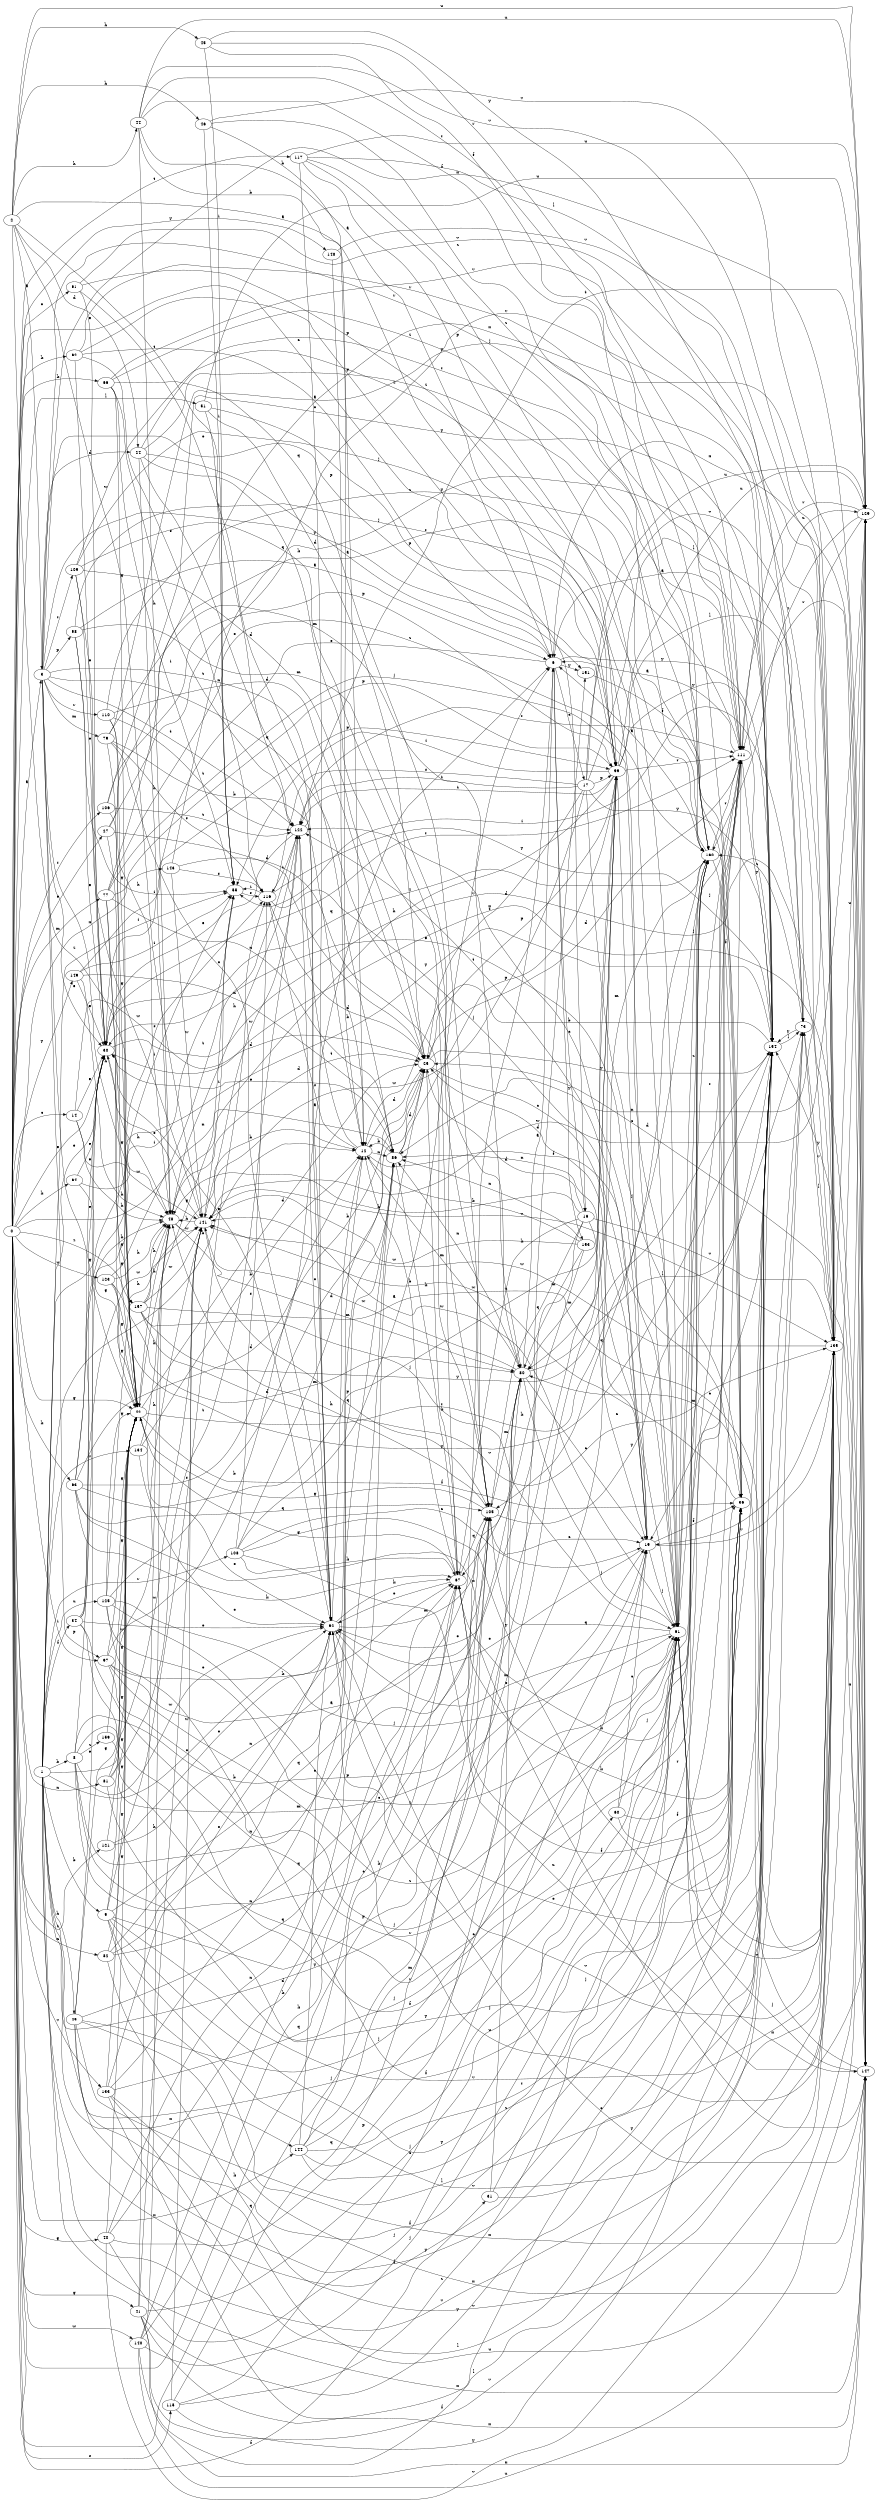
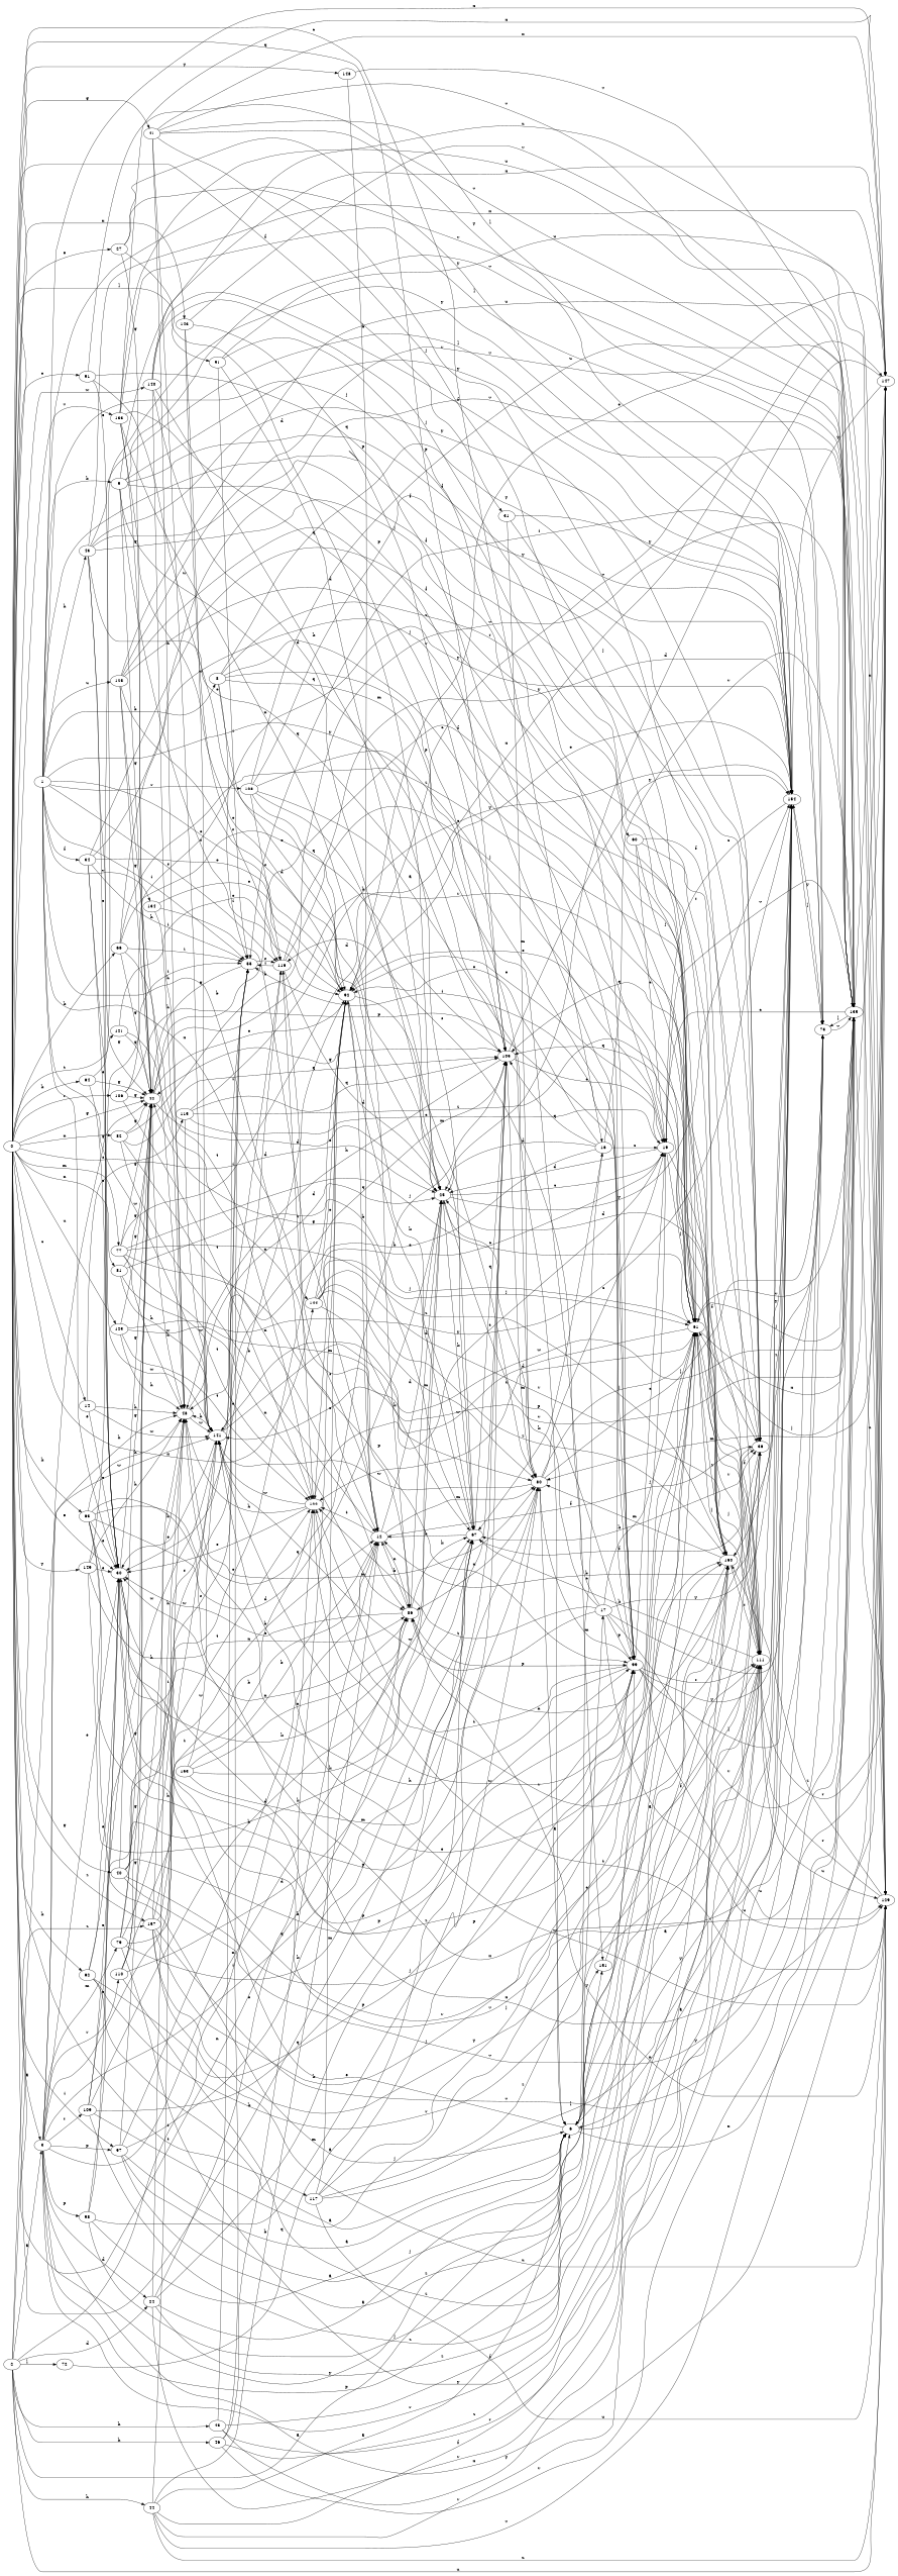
  strict digraph {
    rankdir=LR
    0
    3
    14
    16
    27
    30
    31
    40
    41
    42
    62
    63
    64
    66
    67
    n16 [label=51]
    77
    81
    82
    86
    91
    97
    105
    106
    115
    117
    121
    123
    133
    140
    143
    144
    148
    149
    157
    147
    151
    24
    122
    48
    79
    98
    99
    109
    110
    111
    141
    25
    92
    135
    19
    154
    160
    80
    61
    73
    36
    116
    6
    55
    12
    129
    1
    8
    9
    34
    43
    60
    108
    125
    134
-   159
    2
    44
    45
    46
+   72
    17
    153
    0 -> 3 [label=a]
    0 -> 14 [label=c]
    0 -> 16 [label=c]
    0 -> 27 [label=e]
    0 -> 30 [label=e]
    0 -> 31 [label=f]
    0 -> 40 [label=g]
    0 -> 41 [label=g]
    0 -> 42 [label=g]
    0 -> 62 [label=k]
    0 -> 63 [label=k]
    0 -> 64 [label=k]
    0 -> 66 [label=k]
    0 -> 67 [label=k]
    0 -> n16 [label=l]
    0 -> 77 [label=m]
    0 -> 81 [label=n]
    0 -> 82 [label=n]
    0 -> 86 [label=n]
    0 -> 91 [label=o]
    0 -> 97 [label=i]
    0 -> 105 [label=q]
    0 -> 106 [label=r]
    0 -> 115 [label=s]
    0 -> 117 [label=t]
    0 -> 121 [label=t]
    0 -> 123 [label=u]
    0 -> 133 [label=v]
    0 -> 140 [label=w]
    0 -> 143 [label=x]
    0 -> 144 [label=x]
    0 -> 148 [label=y]
    0 -> 149 [label=y]
    0 -> 157 [label=z]
    3 -> 30 [label=e]
    3 -> 42 [label=g]
    3 -> 86 [label=n]
    3 -> 97 [label=p]
    3 -> 105 [label=q]
    3 -> 147 [label=x]
    3 -> 151 [label=y]
    3 -> 24 [label=d]
    3 -> 122 [label=t]
    3 -> 48 [label=h]
    3 -> 79 [label=m]
    3 -> 98 [label=p]
    3 -> 99 [label=p]
    3 -> 109 [label=r]
    3 -> 110 [label=r]
    3 -> 111 [label=r]
    14 -> 30 [label=e]
    14 -> 48 [label=h]
    14 -> 141 [label=w]
    14 -> 25 [label=d]
    16 -> 67 [label=k]
    16 -> 105 [label=q]
    16 -> 48 [label=h]
    16 -> 25 [label=d]
    16 -> 92 [label=o]
    16 -> 135 [label=v]
    16 -> 19 [label=c]
    27 -> 42 [label=g]
    27 -> 111 [label=r]
    27 -> 25 [label=d]
    27 -> 154 [label=y]
    30 -> 42 [label=g]
    30 -> 147 [label=x]
    30 -> 111 [label=r]
    30 -> 135 [label=v]
    30 -> 160 [label=z]
    31 -> 154 [label=y]
    31 -> 80 [label=m]
    31 -> 61 [label=j]
    40 -> 42 [label=g]
    40 -> 67 [label=k]
    40 -> 86 [label=n]
    40 -> 99 [label=p]
    40 -> 135 [label=v]
    40 -> 61 [label=j]
    41 -> 147 [label=x]
    41 -> 48 [label=h]
    41 -> 141 [label=w]
    41 -> 135 [label=v]
    41 -> 154 [label=y]
    41 -> 61 [label=j]
    41 -> 73 [label=l]
    42 -> 48 [label=h]
    42 -> 111 [label=r]
    42 -> 25 [label=d]
    42 -> 92 [label=o]
    42 -> 36 [label=f]
    62 -> 30 [label=e]
    62 -> 99 [label=p]
    62 -> 111 [label=r]
    62 -> 116 [label=s]
    62 -> 6 [label=a]
    63 -> 30 [label=e]
    63 -> 67 [label=k]
    63 -> 105 [label=q]
    63 -> 147 [label=x]
    63 -> 48 [label=h]
    63 -> 99 [label=p]
    63 -> 25 [label=d]
    63 -> 6 [label=a]
    64 -> 30 [label=e]
    64 -> 42 [label=g]
    64 -> 154 [label=y]
    66 -> 42 [label=g]
    66 -> 105 [label=q]
    66 -> 122 [label=t]
    66 -> 135 [label=v]
    66 -> 160 [label=z]
    66 -> 55 [label=i]
    67 -> 42 [label=g]
    67 -> 105 [label=q]
    67 -> 92 [label=o]
    67 -> 36 [label=f]
    67 -> 12 [label=b]
    n16 -> 99 [label=p]
    n16 -> 25 [label=d]
    n16 -> 55 [label=i]
    n16 -> 129 [label=u]
    77 -> 42 [label=g]
    77 -> 86 [label=n]
    77 -> 147 [label=x]
    77 -> 48 [label=h]
    77 -> 99 [label=p]
    77 -> 160 [label=z]
    77 -> 61 [label=j]
    81 -> 42 [label=g]
    81 -> 122 [label=t]
    81 -> 141 [label=w]
    81 -> 61 [label=j]
    82 -> 42 [label=g]
    82 -> 86 [label=n]
    82 -> 105 [label=q]
    82 -> 135 [label=v]
    82 -> 12 [label=b]
    86 -> 30 [label=e]
    86 -> 67 [label=k]
    86 -> 99 [label=p]
    86 -> 25 [label=d]
    86 -> 12 [label=b]
    91 -> 30 [label=e]
    91 -> 99 [label=p]
    91 -> 92 [label=o]
    91 -> 135 [label=v]
    97 -> 42 [label=g]
    97 -> 67 [label=k]
    97 -> 160 [label=z]
    97 -> 61 [label=j]
    97 -> 6 [label=a]
    97 -> 12 [label=b]
    105 -> 42 [label=g]
    105 -> 48 [label=h]
    105 -> 19 [label=c]
    105 -> 154 [label=y]
    105 -> 80 [label=m]
    106 -> 42 [label=g]
    106 -> 122 [label=t]
    106 -> 99 [label=p]
    106 -> 154 [label=y]
    115 -> 105 [label=q]
    115 -> 141 [label=w]
    115 -> 19 [label=c]
    115 -> 154 [label=y]
    115 -> 160 [label=z]
    117 -> 99 [label=p]
    117 -> 92 [label=o]
    117 -> 160 [label=z]
    117 -> 61 [label=j]
    117 -> 73 [label=l]
    117 -> 129 [label=u]
    121 -> 42 [label=g]
    121 -> 86 [label=n]
    121 -> 92 [label=o]
    123 -> 42 [label=g]
    123 -> 122 [label=t]
    123 -> 48 [label=h]
    123 -> 154 [label=y]
    123 -> 80 [label=m]
    133 -> 42 [label=g]
    133 -> 86 [label=n]
    133 -> 105 [label=q]
    133 -> 147 [label=x]
    133 -> 92 [label=o]
    133 -> 73 [label=l]
    133 -> 129 [label=u]
    140 -> 67 [label=k]
    140 -> 48 [label=h]
    140 -> 25 [label=d]
    140 -> 61 [label=j]
    140 -> 36 [label=f]
    140 -> 129 [label=u]
    143 -> 105 [label=q]
    143 -> 141 [label=w]
    143 -> 135 [label=v]
    143 -> 116 [label=s]
    144 -> 67 [label=k]
    144 -> 111 [label=r]
    144 -> 92 [label=o]
    144 -> 19 [label=c]
    144 -> 160 [label=z]
    144 -> 80 [label=m]
    144 -> 61 [label=j]
    148 -> 135 [label=v]
    148 -> 12 [label=b]
    149 -> 30 [label=e]
    149 -> 86 [label=n]
    149 -> 48 [label=h]
    149 -> 99 [label=p]
    149 -> 55 [label=i]
    157 -> 48 [label=h]
    157 -> 141 [label=w]
    157 -> 135 [label=v]
    157 -> 154 [label=y]
    157 -> 61 [label=j]
    157 -> 12 [label=b]
    157 -> 129 [label=u]
    147 -> 111 [label=r]
    147 -> 25 [label=d]
    147 -> 92 [label=o]
    147 -> 154 [label=y]
    147 -> 80 [label=m]
    147 -> 61 [label=j]
    151 -> 36 [label=f]
    24 -> 67 [label=k]
    24 -> 48 [label=h]
    24 -> 111 [label=r]
    24 -> 92 [label=o]
    24 -> 160 [label=z]
    24 -> 6 [label=a]
    122 -> 30 [label=e]
    122 -> 48 [label=h]
    122 -> 111 [label=r]
    122 -> 141 [label=w]
    122 -> 92 [label=o]
    48 -> 141 [label=w]
    48 -> 25 [label=d]
    48 -> 80 [label=m]
    79 -> 42 [label=g]
    79 -> 92 [label=o]
    79 -> 154 [label=y]
    79 -> 80 [label=m]
    79 -> 116 [label=s]
    79 -> 12 [label=b]
    98 -> 30 [label=e]
    98 -> 80 [label=m]
    98 -> 61 [label=j]
    98 -> 6 [label=a]
    98 -> 55 [label=i]
    99 -> 122 [label=t]
    99 -> 48 [label=h]
    99 -> 111 [label=r]
    99 -> 19 [label=c]
    99 -> 154 [label=y]
    99 -> 80 [label=m]
    99 -> 73 [label=l]
    99 -> 55 [label=i]
    99 -> 129 [label=u]
    109 -> 30 [label=e]
    109 -> 105 [label=q]
    109 -> 141 [label=w]
    109 -> 25 [label=d]
    109 -> 160 [label=z]
    109 -> 61 [label=j]
    110 -> 42 [label=g]
    110 -> 122 [label=t]
    110 -> 48 [label=h]
    110 -> 25 [label=d]
    110 -> 160 [label=z]
    111 -> 67 [label=k]
    111 -> 25 [label=d]
    111 -> 154 [label=y]
    111 -> 61 [label=j]
    111 -> 6 [label=a]
    111 -> 129 [label=u]
    141 -> 30 [label=e]
    141 -> 105 [label=q]
    141 -> 48 [label=h]
    141 -> 135 [label=v]
    141 -> 55 [label=i]
    25 -> 67 [label=k]
    25 -> 99 [label=p]
    25 -> 19 [label=c]
    25 -> 154 [label=y]
    92 -> 30 [label=e]
    92 -> 67 [label=k]
    92 -> 135 [label=v]
    92 -> 80 [label=m]
    92 -> 12 [label=b]
    135 -> 147 [label=x]
    135 -> 141 [label=w]
    135 -> 19 [label=c]
    135 -> 61 [label=j]
    135 -> 73 [label=l]
    135 -> 129 [label=u]
    19 -> 86 [label=n]
    19 -> 122 [label=t]
    19 -> 25 [label=d]
    19 -> 92 [label=o]
    19 -> 135 [label=v]
    19 -> 61 [label=j]
    19 -> 36 [label=f]
    154 -> 92 [label=o]
    154 -> 19 [label=c]
    154 -> 73 [label=l]
    154 -> 6 [label=a]
    154 -> 12 [label=b]
    160 -> 105 [label=q]
    160 -> 111 [label=r]
    160 -> 80 [label=m]
    160 -> 61 [label=j]
    160 -> 36 [label=f]
    160 -> 6 [label=a]
    80 -> 86 [label=n]
    80 -> 141 [label=w]
    80 -> 19 [label=c]
    80 -> 61 [label=j]
    80 -> 73 [label=l]
    80 -> 6 [label=a]
    61 -> 105 [label=q]
    61 -> 147 [label=x]
    61 -> 122 [label=t]
    61 -> 111 [label=r]
    61 -> 141 [label=w]
    61 -> 92 [label=o]
    61 -> 135 [label=v]
    61 -> 160 [label=z]
    73 -> 135 [label=v]
    73 -> 154 [label=y]
    73 -> 160 [label=z]
    73 -> 55 [label=i]
    36 -> 30 [label=e]
    36 -> 67 [label=k]
    36 -> 141 [label=w]
    116 -> 122 [label=t]
    116 -> 25 [label=d]
    116 -> 154 [label=y]
    116 -> 61 [label=j]
    116 -> 55 [label=i]
    6 -> 16 [label=c]
    6 -> 30 [label=e]
    6 -> 147 [label=x]
    6 -> 151 [label=y]
    6 -> 154 [label=y]
    6 -> 17 [label=c]
-   6 -> 153 [label=y]
+   6 -> 73 [label=y]
    55 -> 42 [label=g]
    55 -> 116 [label=s]
    12 -> 86 [label=n]
    12 -> 122 [label=t]
    12 -> 25 [label=d]
    12 -> 80 [label=m]
    12 -> 36 [label=f]
    12 -> 116 [label=s]
    129 -> 86 [label=n]
    129 -> 122 [label=t]
    129 -> 111 [label=r]
    129 -> 141 [label=w]
    129 -> 160 [label=z]
    1 -> 30 [label=e]
    1 -> 144 [label=x]
    1 -> 147 [label=x]
    1 -> 151 [label=y]
    1 -> 141 [label=w]
    1 -> 92 [label=o]
    1 -> 135 [label=v]
    1 -> 36 [label=f]
    1 -> 116 [label=s]
    1 -> 55 [label=i]
    1 -> 12 [label=b]
    1 -> 8 [label=b]
    1 -> 9 [label=b]
    1 -> 34 [label=f]
    1 -> 43 [label=h]
    1 -> 60 [label=j]
    1 -> 108 [label=r]
    1 -> 125 [label=u]
    1 -> 134 [label=v]
    8 -> 99 [label=p]
    8 -> 111 [label=r]
    8 -> 92 [label=o]
    8 -> 19 [label=c]
    8 -> 154 [label=y]
    8 -> 80 [label=m]
    8 -> 55 [label=i]
-   8 -> 159 [label=z]
    9 -> 42 [label=g]
    9 -> 105 [label=q]
    9 -> 147 [label=x]
    9 -> 99 [label=p]
    9 -> 135 [label=v]
    9 -> 154 [label=y]
    9 -> 36 [label=f]
    9 -> 116 [label=s]
    34 -> 30 [label=e]
    34 -> 111 [label=r]
    34 -> 141 [label=w]
    34 -> 92 [label=o]
    34 -> 36 [label=f]
    34 -> 55 [label=i]
    43 -> 30 [label=e]
    43 -> 42 [label=g]
    43 -> 105 [label=q]
    43 -> 147 [label=x]
    43 -> 154 [label=y]
    43 -> 61 [label=j]
    43 -> 73 [label=l]
    43 -> 36 [label=f]
    60 -> 111 [label=r]
    60 -> 19 [label=c]
    60 -> 61 [label=j]
    60 -> 36 [label=f]
    108 -> 67 [label=k]
    108 -> 25 [label=d]
    108 -> 19 [label=c]
    108 -> 154 [label=y]
    108 -> 116 [label=s]
    108 -> 6 [label=a]
    108 -> 129 [label=u]
    125 -> 42 [label=g]
    125 -> 48 [label=h]
    125 -> 25 [label=d]
    125 -> 135 [label=v]
    125 -> 160 [label=z]
    125 -> 61 [label=j]
    125 -> 129 [label=u]
    134 -> 48 [label=h]
    134 -> 92 [label=o]
    134 -> 12 [label=b]
-   159 -> 42 [label=g]
-   159 -> 19 [label=c]
    2 -> 3 [label=a]
    2 -> 157 [label=z]
    2 -> 24 [label=d]
    2 -> 122 [label=t]
    2 -> 141 [label=w]
    2 -> 6 [label=a]
    2 -> 129 [label=u]
    2 -> 44 [label=h]
    2 -> 45 [label=h]
    2 -> 46 [label=h]
+   2 -> 72 [label=l]
    44 -> 48 [label=h]
    44 -> 111 [label=r]
    44 -> 135 [label=v]
    44 -> 36 [label=f]
    44 -> 6 [label=a]
    44 -> 12 [label=b]
    44 -> 129 [label=u]
    45 -> 111 [label=r]
    45 -> 154 [label=y]
    45 -> 36 [label=f]
    45 -> 55 [label=i]
    46 -> 135 [label=v]
    46 -> 160 [label=z]
    46 -> 55 [label=i]
    46 -> 12 [label=b]
+   72 -> 105 [label=q]
    17 -> 122 [label=t]
    17 -> 99 [label=p]
    17 -> 141 [label=w]
    17 -> 25 [label=d]
    17 -> 135 [label=v]
    17 -> 154 [label=y]
    17 -> 61 [label=j]
    17 -> 73 [label=l]
    17 -> 116 [label=s]
    17 -> 129 [label=u]
    153 -> 67 [label=k]
    153 -> 86 [label=n]
    153 -> 141 [label=w]
    153 -> 80 [label=m]
    153 -> 12 [label=b]
  }
